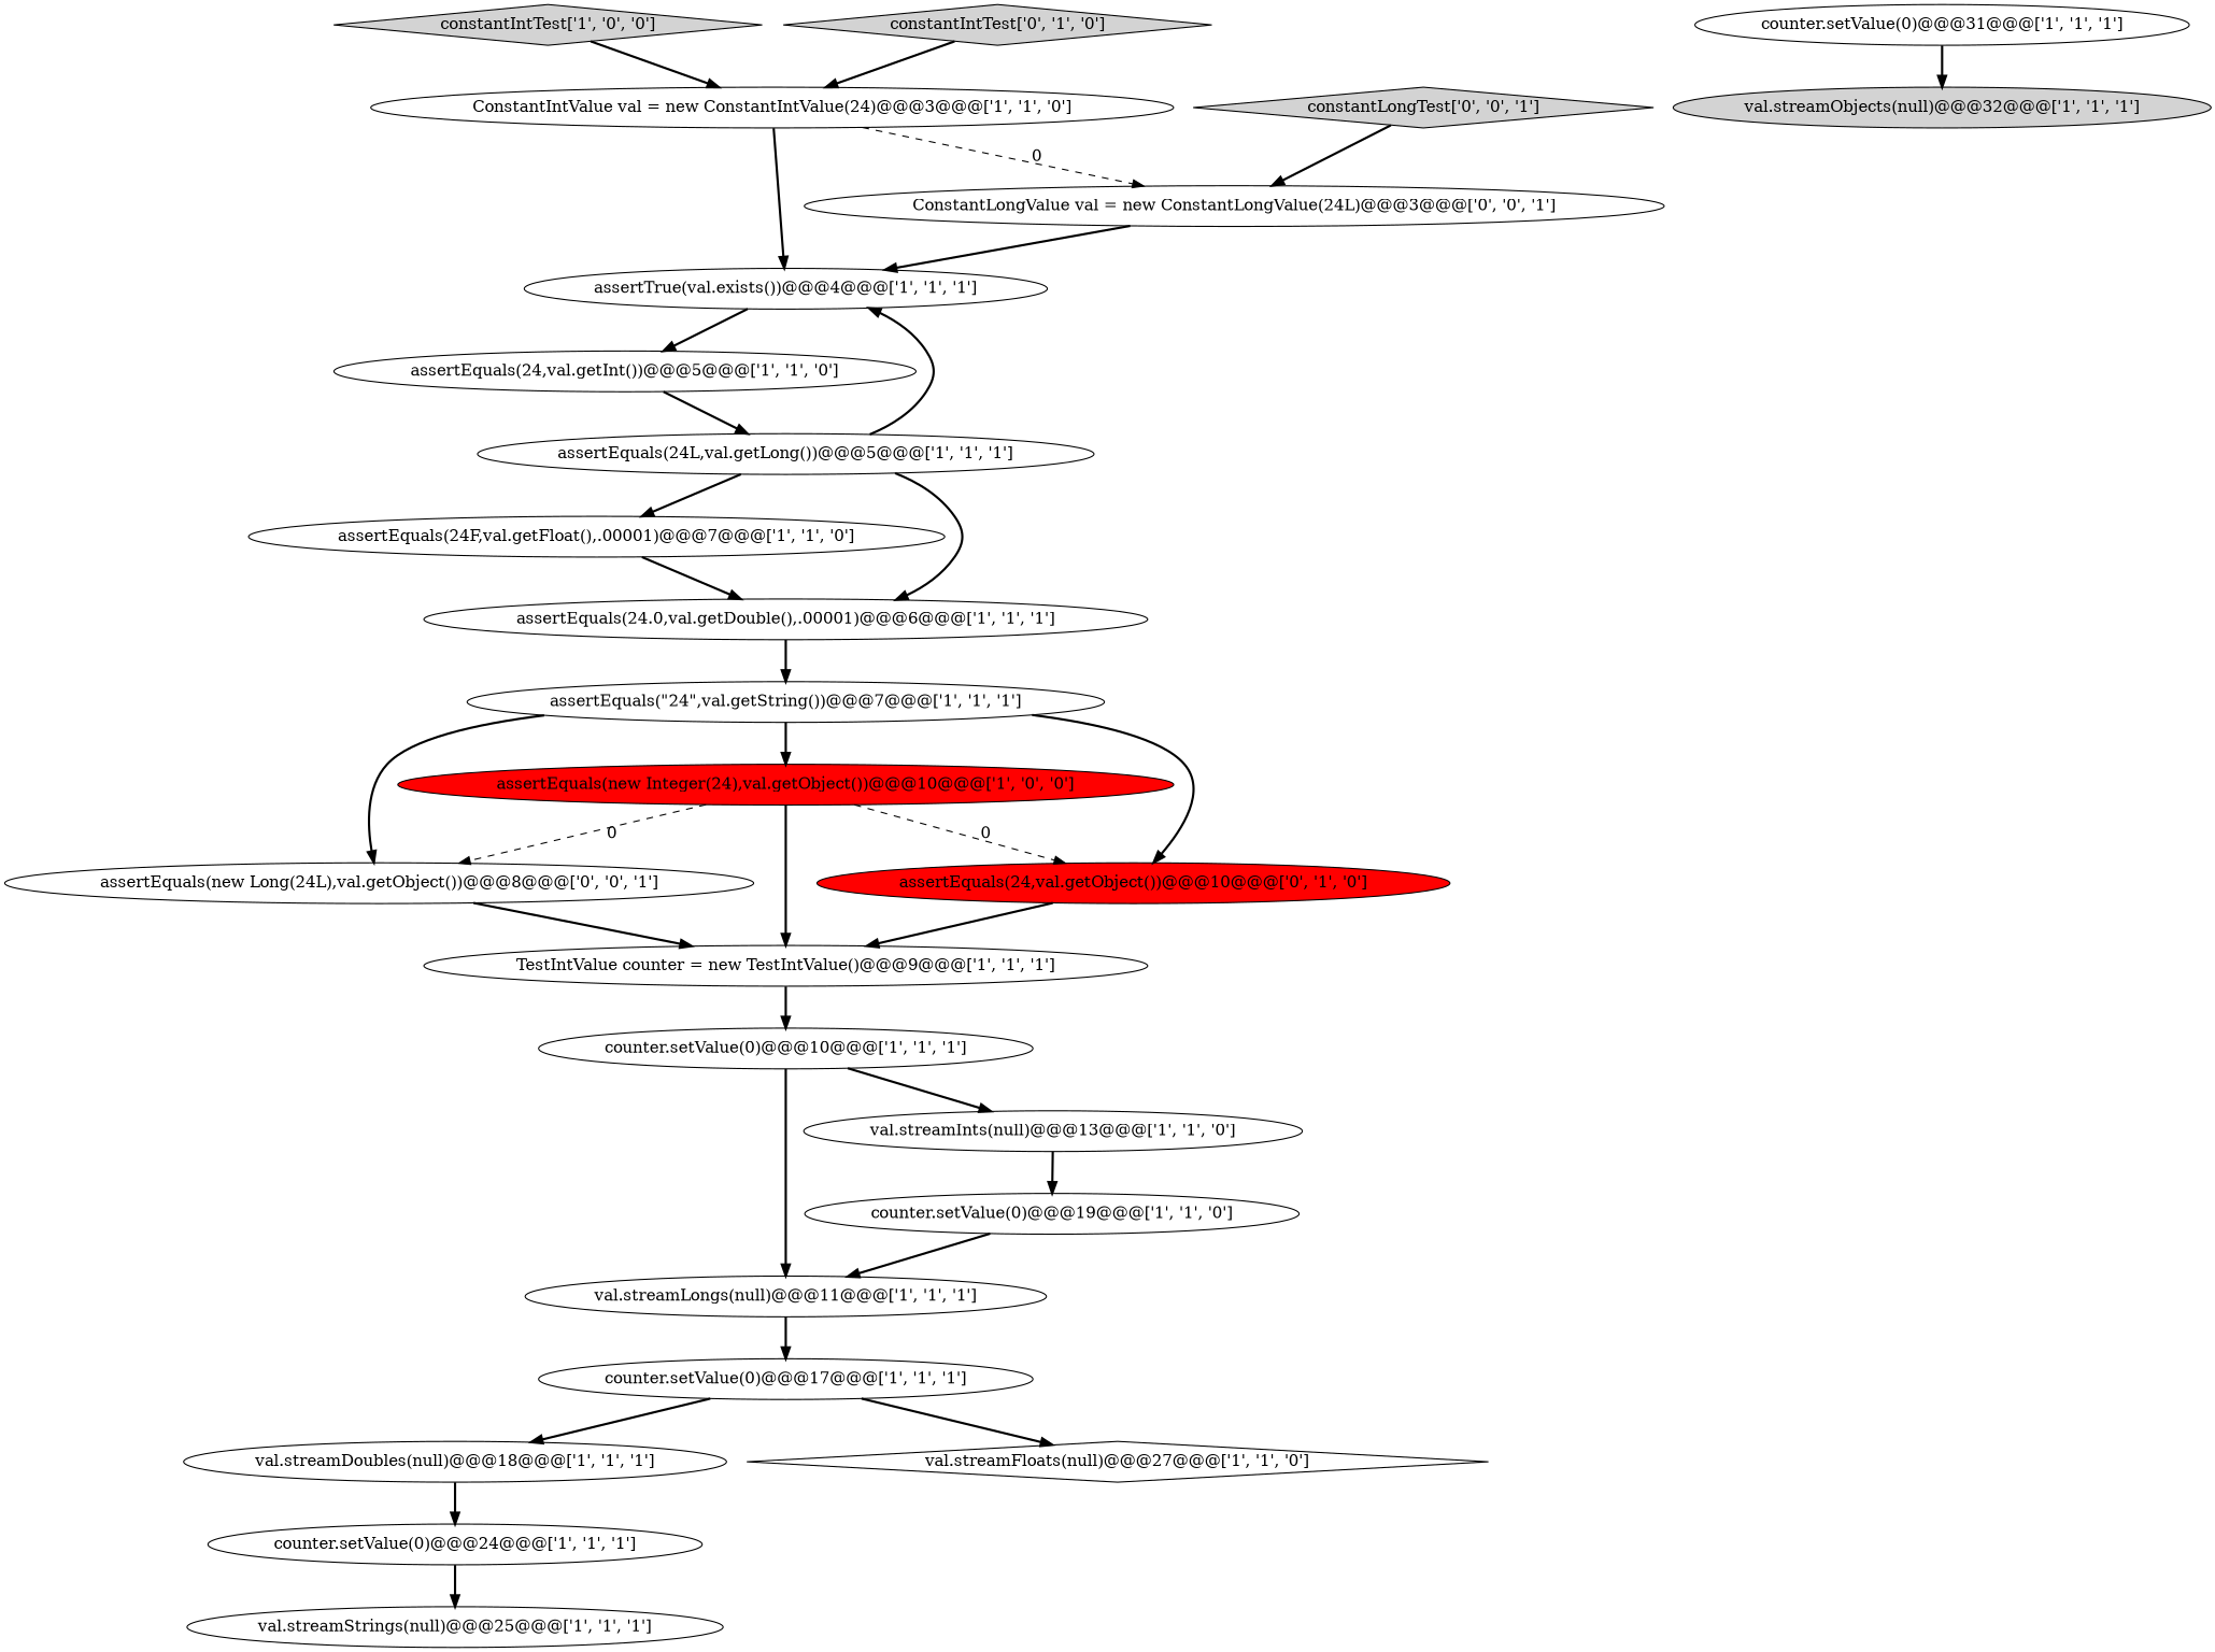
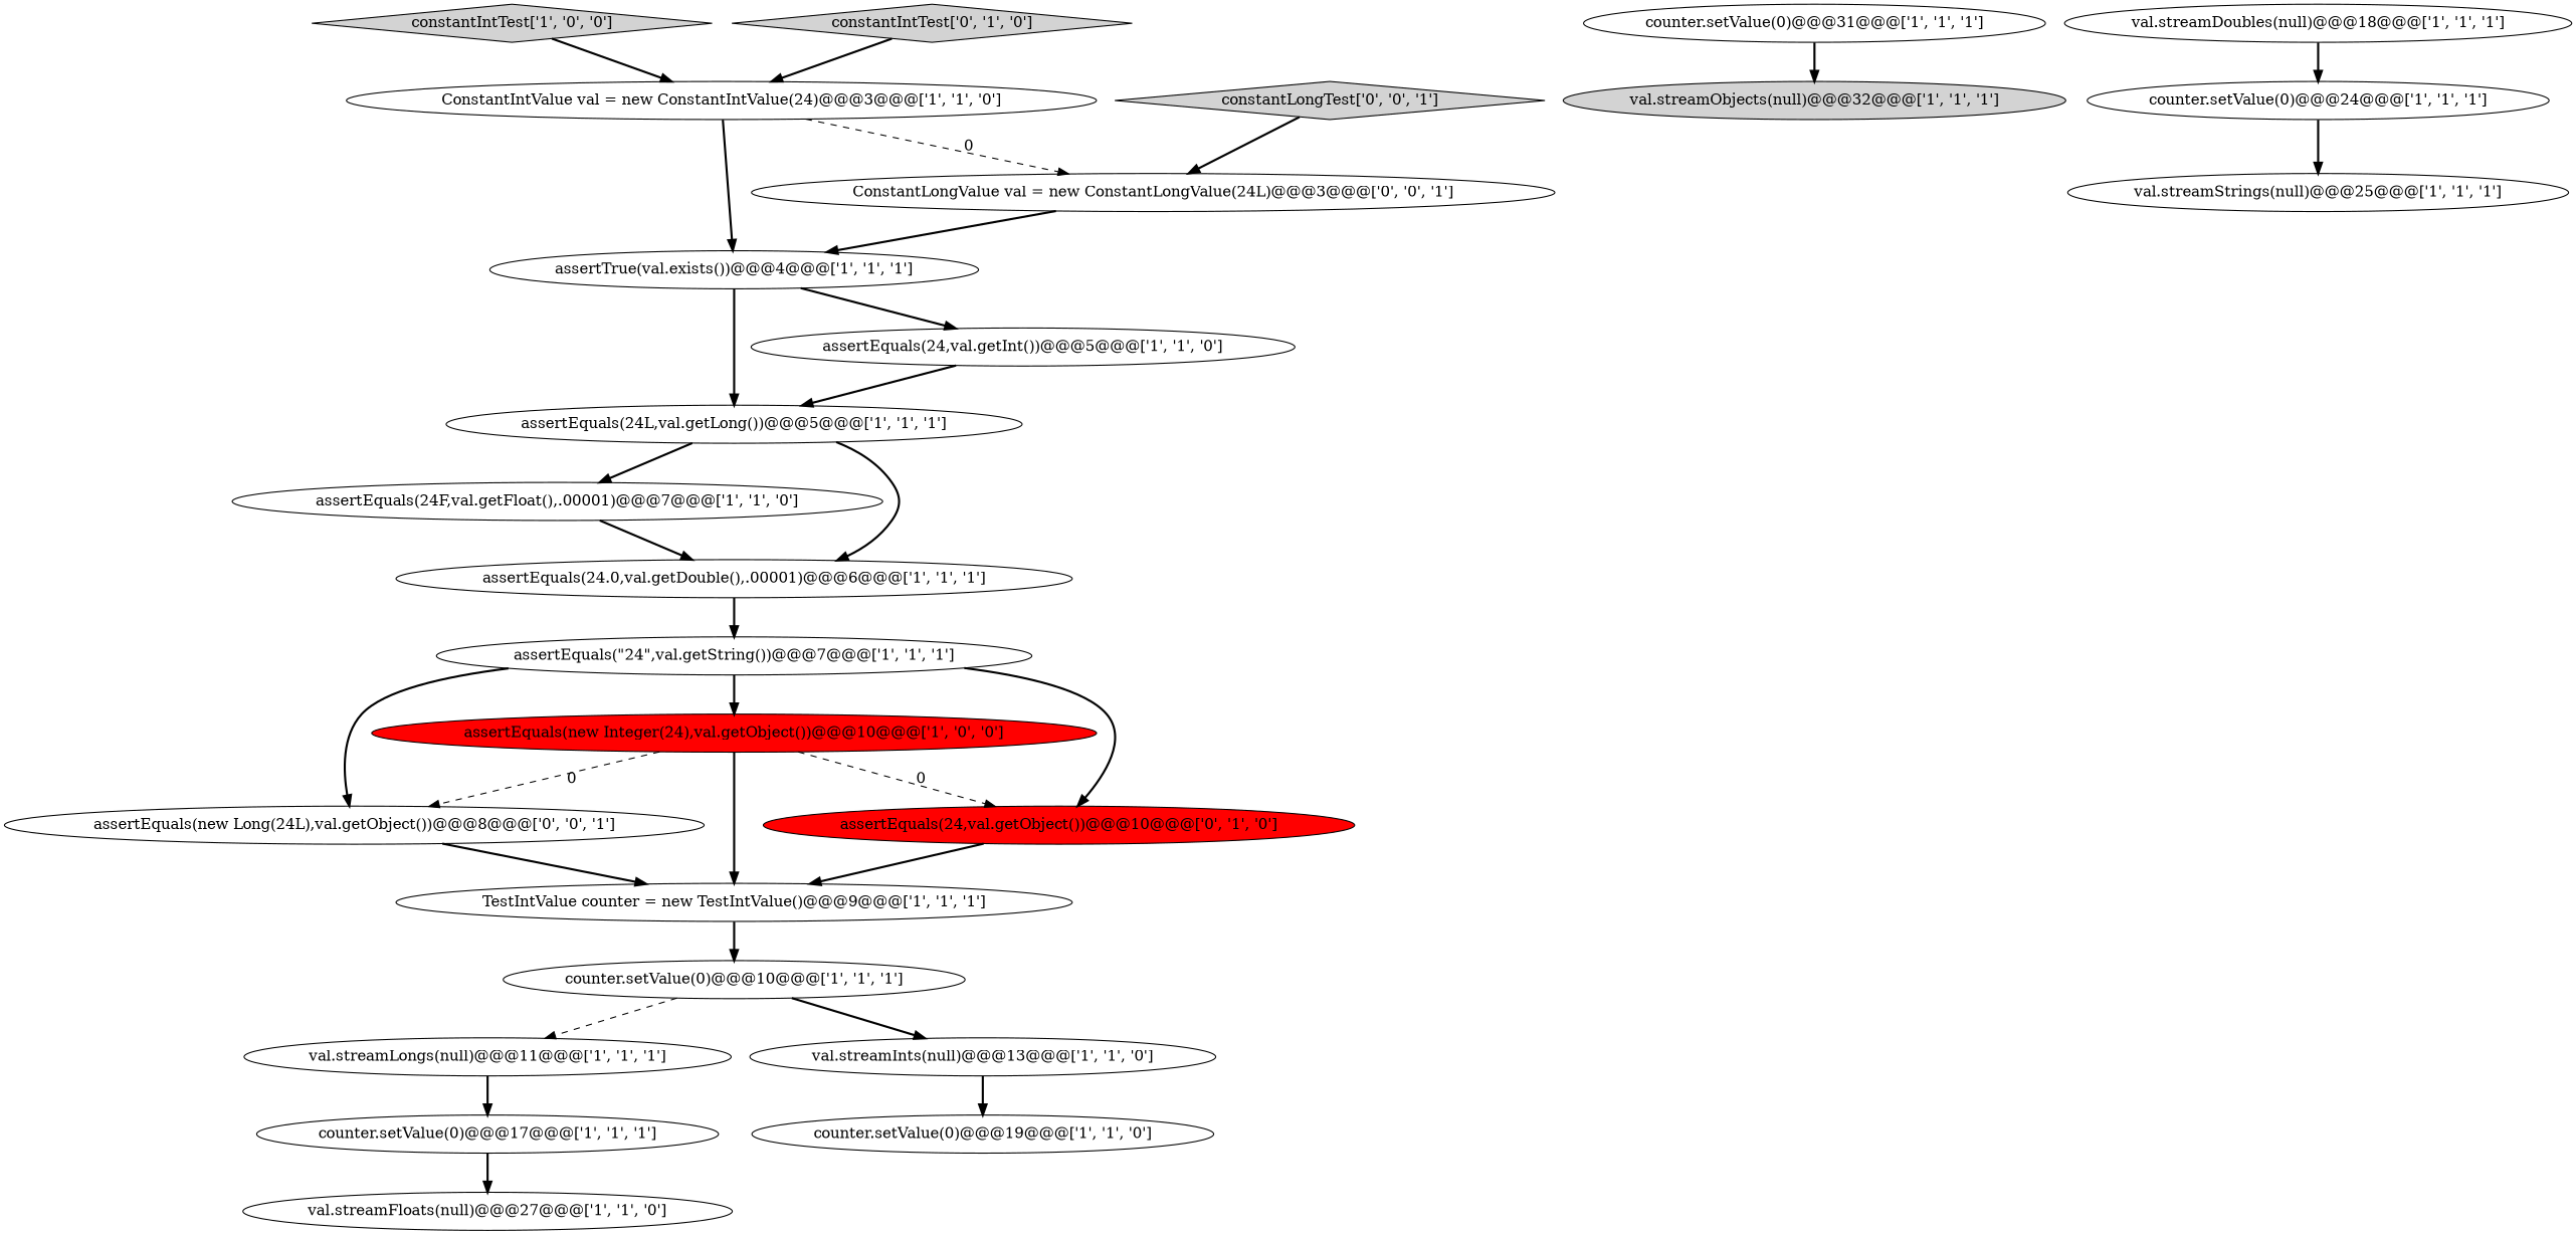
  digraph {
    node [fillcolor=white shape=ellipse style=filled]
    edge [style=bold]
    n1 [label="ConstantLongValue val = new ConstantLongValue(24L)@@@3@@@['0', '0', '1']"]
    n2 [label="assertTrue(val.exists())@@@4@@@['1', '1', '1']"]
    n3 [label="assertEquals(24L,val.getLong())@@@5@@@['1', '1', '1']"]
    n4 [label="assertEquals(24,val.getInt())@@@5@@@['1', '1', '0']"]
    n5 [label="counter.setValue(0)@@@31@@@['1', '1', '1']"]
    n6 [fillcolor=lightgray label="val.streamObjects(null)@@@32@@@['1', '1', '1']"]
    n7 [label="counter.setValue(0)@@@17@@@['1', '1', '1']"]
    n8 [label="val.streamDoubles(null)@@@18@@@['1', '1', '1']"]
-   n9 [label="val.streamFloats(null)@@@27@@@['1', '1', '0']" shape=diamond]
+   n9 [label="val.streamFloats(null)@@@27@@@['1', '1', '0']"]
    n10 [label="counter.setValue(0)@@@24@@@['1', '1', '1']"]
    n11 [label="assertEquals(new Long(24L),val.getObject())@@@8@@@['0', '0', '1']"]
    n12 [label="TestIntValue counter = new TestIntValue()@@@9@@@['1', '1', '1']"]
    n13 [label="counter.setValue(0)@@@10@@@['1', '1', '1']"]
    n14 [label="assertEquals(\"24\",val.getString())@@@7@@@['1', '1', '1']"]
    n15 [fillcolor=red label="assertEquals(24,val.getObject())@@@10@@@['0', '1', '0']"]
    n16 [fillcolor=red label="assertEquals(new Integer(24),val.getObject())@@@10@@@['1', '0', '0']"]
    n17 [label="val.streamLongs(null)@@@11@@@['1', '1', '1']"]
    n18 [label="val.streamInts(null)@@@13@@@['1', '1', '0']"]
    n19 [label="assertEquals(24F,val.getFloat(),.00001)@@@7@@@['1', '1', '0']"]
    n20 [label="assertEquals(24.0,val.getDouble(),.00001)@@@6@@@['1', '1', '1']"]
    n21 [label="counter.setValue(0)@@@19@@@['1', '1', '0']"]
    n22 [label="val.streamStrings(null)@@@25@@@['1', '1', '1']"]
    n23 [fillcolor=lightgray label="constantIntTest['1', '0', '0']" shape=diamond]
    n24 [label="ConstantIntValue val = new ConstantIntValue(24)@@@3@@@['1', '1', '0']"]
    n25 [fillcolor=lightgray label="constantLongTest['0', '0', '1']" shape=diamond]
    n26 [fillcolor=lightgray label="constantIntTest['0', '1', '0']" shape=diamond]
    n1 -> n2
-   n3 -> n2
+   n2 -> n3
    n2 -> n4
    n3 -> n19
    n3 -> n20
    n4 -> n3
    n5 -> n6
-   n7 -> n8
    n7 -> n9
    n8 -> n10
    n10 -> n22
    n11 -> n12
    n12 -> n13
-   n13 -> n17
+   n13 -> n17 [style=dashed]
    n13 -> n18
    n14 -> n11
    n14 -> n15
    n14 -> n16
    n15 -> n12
    n16 -> n11 [label=0 style=dashed]
    n16 -> n12
    n16 -> n15 [label=0 style=dashed]
    n17 -> n7
    n18 -> n21
    n19 -> n20
    n20 -> n14
-   n21 -> n17
    n23 -> n24
    n24 -> n1 [label=0 style=dashed]
    n24 -> n2
    n25 -> n1
    n26 -> n24
  }
